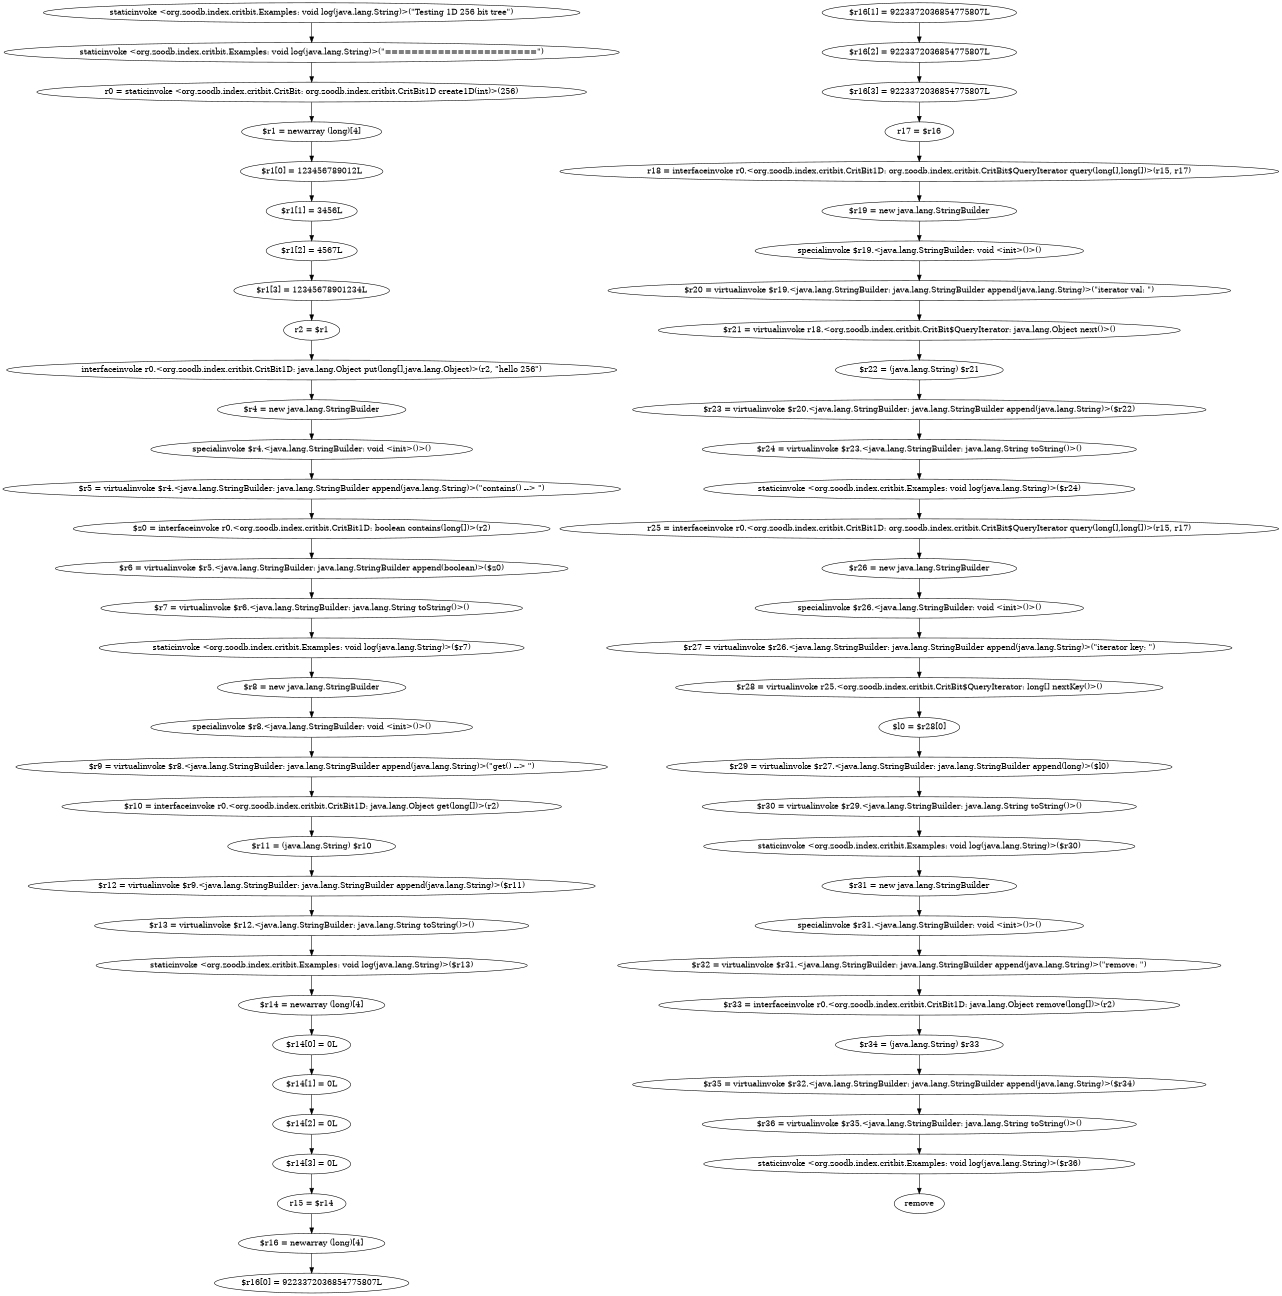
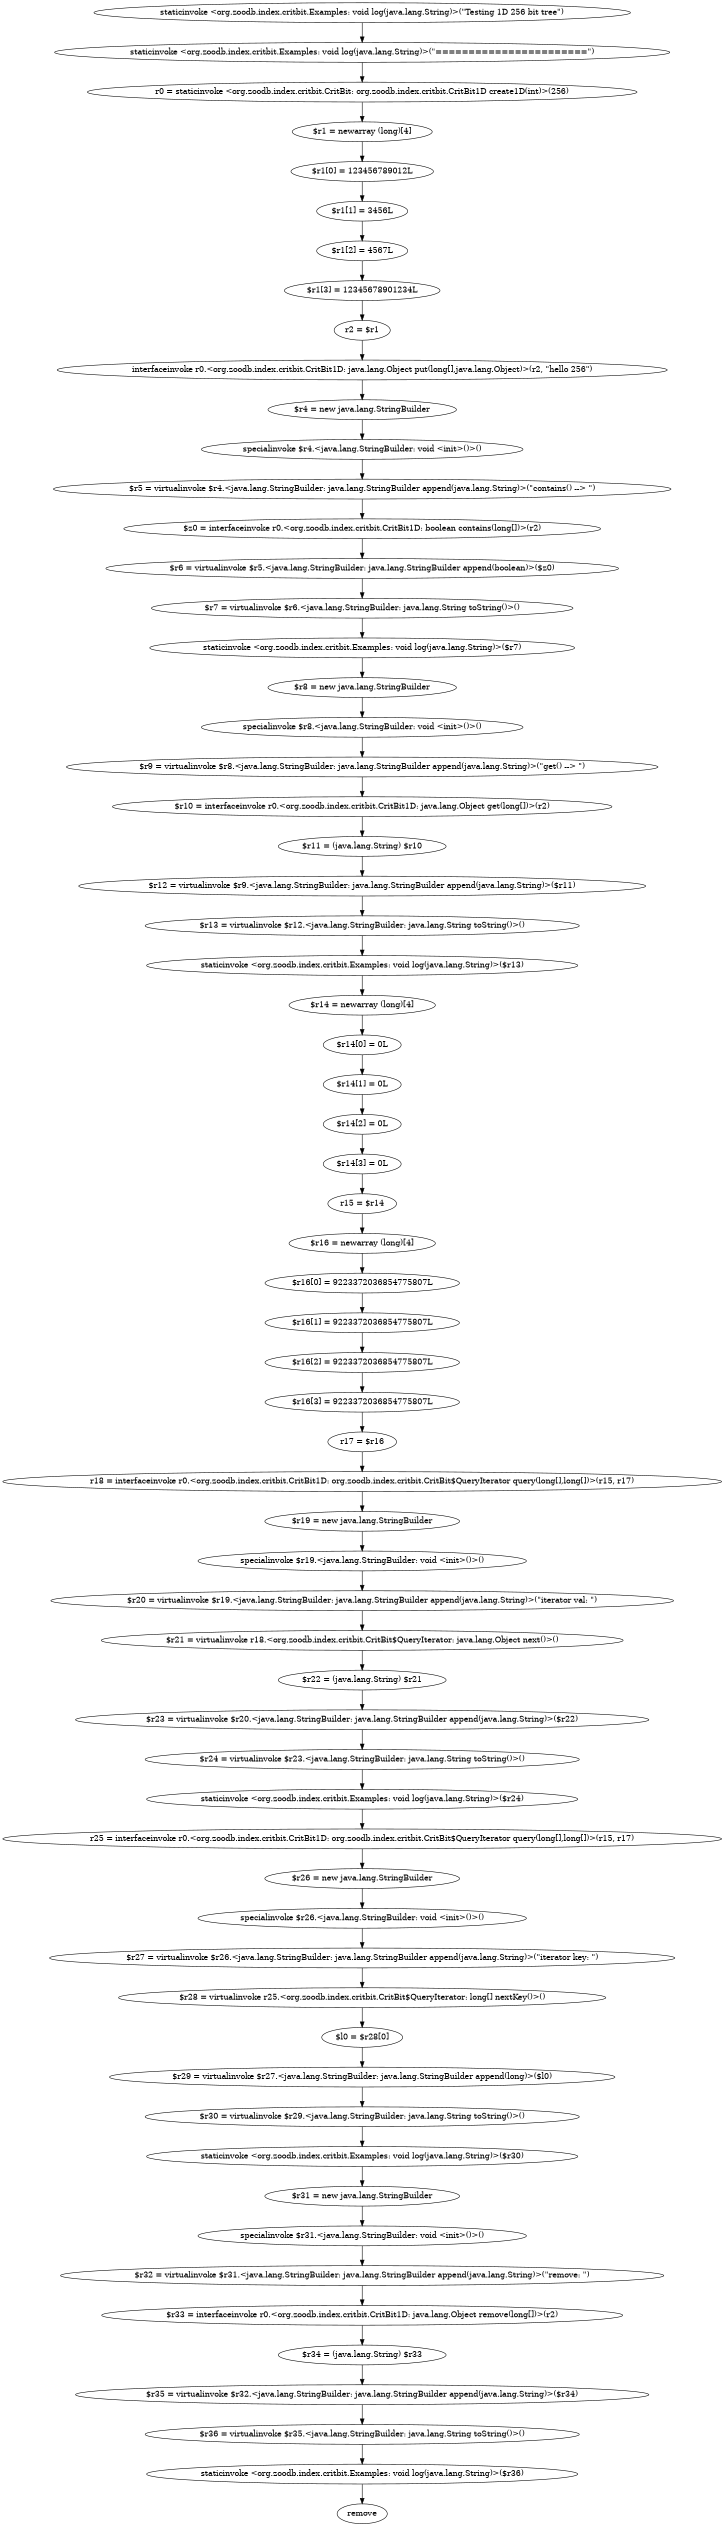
  digraph {
    "staticinvoke <org.zoodb.index.critbit.Examples: void log(java.lang.String)>(\"Testing 1D 256 bit tree\")"
    "staticinvoke <org.zoodb.index.critbit.Examples: void log(java.lang.String)>(\"=======================\")"
    "r0 = staticinvoke <org.zoodb.index.critbit.CritBit: org.zoodb.index.critbit.CritBit1D create1D(int)>(256)"
    "$r1 = newarray (long)[4]"
    "$r1[0] = 123456789012L"
    "$r1[1] = 3456L"
    "$r1[2] = 4567L"
    "$r1[3] = 12345678901234L"
    "r2 = $r1"
    "interfaceinvoke r0.<org.zoodb.index.critbit.CritBit1D: java.lang.Object put(long[],java.lang.Object)>(r2, \"hello 256\")"
    "$r4 = new java.lang.StringBuilder"
    "specialinvoke $r4.<java.lang.StringBuilder: void <init>()>()"
    "$r5 = virtualinvoke $r4.<java.lang.StringBuilder: java.lang.StringBuilder append(java.lang.String)>(\"contains() --> \")"
    "$z0 = interfaceinvoke r0.<org.zoodb.index.critbit.CritBit1D: boolean contains(long[])>(r2)"
    "$r6 = virtualinvoke $r5.<java.lang.StringBuilder: java.lang.StringBuilder append(boolean)>($z0)"
    "$r7 = virtualinvoke $r6.<java.lang.StringBuilder: java.lang.String toString()>()"
    "staticinvoke <org.zoodb.index.critbit.Examples: void log(java.lang.String)>($r7)"
    "$r8 = new java.lang.StringBuilder"
    "specialinvoke $r8.<java.lang.StringBuilder: void <init>()>()"
    "$r9 = virtualinvoke $r8.<java.lang.StringBuilder: java.lang.StringBuilder append(java.lang.String)>(\"get() --> \")"
    "$r10 = interfaceinvoke r0.<org.zoodb.index.critbit.CritBit1D: java.lang.Object get(long[])>(r2)"
    "$r11 = (java.lang.String) $r10"
    "$r12 = virtualinvoke $r9.<java.lang.StringBuilder: java.lang.StringBuilder append(java.lang.String)>($r11)"
    "$r13 = virtualinvoke $r12.<java.lang.StringBuilder: java.lang.String toString()>()"
    "staticinvoke <org.zoodb.index.critbit.Examples: void log(java.lang.String)>($r13)"
    "$r14 = newarray (long)[4]"
    "$r14[0] = 0L"
    "$r14[1] = 0L"
    "$r14[2] = 0L"
    "$r14[3] = 0L"
    "r15 = $r14"
    "$r16 = newarray (long)[4]"
    "$r16[0] = 9223372036854775807L"
    "$r16[1] = 9223372036854775807L"
    "$r16[2] = 9223372036854775807L"
    "$r16[3] = 9223372036854775807L"
    "r17 = $r16"
    "r18 = interfaceinvoke r0.<org.zoodb.index.critbit.CritBit1D: org.zoodb.index.critbit.CritBit$QueryIterator query(long[],long[])>(r15, r17)"
    "$r19 = new java.lang.StringBuilder"
    "specialinvoke $r19.<java.lang.StringBuilder: void <init>()>()"
    "$r20 = virtualinvoke $r19.<java.lang.StringBuilder: java.lang.StringBuilder append(java.lang.String)>(\"iterator val: \")"
    "$r21 = virtualinvoke r18.<org.zoodb.index.critbit.CritBit$QueryIterator: java.lang.Object next()>()"
    "$r22 = (java.lang.String) $r21"
    "$r23 = virtualinvoke $r20.<java.lang.StringBuilder: java.lang.StringBuilder append(java.lang.String)>($r22)"
    "$r24 = virtualinvoke $r23.<java.lang.StringBuilder: java.lang.String toString()>()"
    "staticinvoke <org.zoodb.index.critbit.Examples: void log(java.lang.String)>($r24)"
    "r25 = interfaceinvoke r0.<org.zoodb.index.critbit.CritBit1D: org.zoodb.index.critbit.CritBit$QueryIterator query(long[],long[])>(r15, r17)"
    "$r26 = new java.lang.StringBuilder"
    "specialinvoke $r26.<java.lang.StringBuilder: void <init>()>()"
    "$r27 = virtualinvoke $r26.<java.lang.StringBuilder: java.lang.StringBuilder append(java.lang.String)>(\"iterator key: \")"
    "$r28 = virtualinvoke r25.<org.zoodb.index.critbit.CritBit$QueryIterator: long[] nextKey()>()"
    "$l0 = $r28[0]"
    "$r29 = virtualinvoke $r27.<java.lang.StringBuilder: java.lang.StringBuilder append(long)>($l0)"
    "$r30 = virtualinvoke $r29.<java.lang.StringBuilder: java.lang.String toString()>()"
    "staticinvoke <org.zoodb.index.critbit.Examples: void log(java.lang.String)>($r30)"
    "$r31 = new java.lang.StringBuilder"
    "specialinvoke $r31.<java.lang.StringBuilder: void <init>()>()"
    "$r32 = virtualinvoke $r31.<java.lang.StringBuilder: java.lang.StringBuilder append(java.lang.String)>(\"remove: \")"
    "$r33 = interfaceinvoke r0.<org.zoodb.index.critbit.CritBit1D: java.lang.Object remove(long[])>(r2)"
    "$r34 = (java.lang.String) $r33"
    "$r35 = virtualinvoke $r32.<java.lang.StringBuilder: java.lang.StringBuilder append(java.lang.String)>($r34)"
    "$r36 = virtualinvoke $r35.<java.lang.StringBuilder: java.lang.String toString()>()"
    "staticinvoke <org.zoodb.index.critbit.Examples: void log(java.lang.String)>($r36)"
    n64 [label=remove]
    "staticinvoke <org.zoodb.index.critbit.Examples: void log(java.lang.String)>(\"Testing 1D 256 bit tree\")" -> "staticinvoke <org.zoodb.index.critbit.Examples: void log(java.lang.String)>(\"=======================\")"
    "staticinvoke <org.zoodb.index.critbit.Examples: void log(java.lang.String)>(\"=======================\")" -> "r0 = staticinvoke <org.zoodb.index.critbit.CritBit: org.zoodb.index.critbit.CritBit1D create1D(int)>(256)"
    "r0 = staticinvoke <org.zoodb.index.critbit.CritBit: org.zoodb.index.critbit.CritBit1D create1D(int)>(256)" -> "$r1 = newarray (long)[4]"
    "$r1 = newarray (long)[4]" -> "$r1[0] = 123456789012L"
    "$r1[0] = 123456789012L" -> "$r1[1] = 3456L"
    "$r1[1] = 3456L" -> "$r1[2] = 4567L"
    "$r1[2] = 4567L" -> "$r1[3] = 12345678901234L"
    "$r1[3] = 12345678901234L" -> "r2 = $r1"
    "r2 = $r1" -> "interfaceinvoke r0.<org.zoodb.index.critbit.CritBit1D: java.lang.Object put(long[],java.lang.Object)>(r2, \"hello 256\")"
    "interfaceinvoke r0.<org.zoodb.index.critbit.CritBit1D: java.lang.Object put(long[],java.lang.Object)>(r2, \"hello 256\")" -> "$r4 = new java.lang.StringBuilder"
    "$r4 = new java.lang.StringBuilder" -> "specialinvoke $r4.<java.lang.StringBuilder: void <init>()>()"
    "specialinvoke $r4.<java.lang.StringBuilder: void <init>()>()" -> "$r5 = virtualinvoke $r4.<java.lang.StringBuilder: java.lang.StringBuilder append(java.lang.String)>(\"contains() --> \")"
    "$r5 = virtualinvoke $r4.<java.lang.StringBuilder: java.lang.StringBuilder append(java.lang.String)>(\"contains() --> \")" -> "$z0 = interfaceinvoke r0.<org.zoodb.index.critbit.CritBit1D: boolean contains(long[])>(r2)"
    "$z0 = interfaceinvoke r0.<org.zoodb.index.critbit.CritBit1D: boolean contains(long[])>(r2)" -> "$r6 = virtualinvoke $r5.<java.lang.StringBuilder: java.lang.StringBuilder append(boolean)>($z0)"
    "$r6 = virtualinvoke $r5.<java.lang.StringBuilder: java.lang.StringBuilder append(boolean)>($z0)" -> "$r7 = virtualinvoke $r6.<java.lang.StringBuilder: java.lang.String toString()>()"
    "$r7 = virtualinvoke $r6.<java.lang.StringBuilder: java.lang.String toString()>()" -> "staticinvoke <org.zoodb.index.critbit.Examples: void log(java.lang.String)>($r7)"
    "staticinvoke <org.zoodb.index.critbit.Examples: void log(java.lang.String)>($r7)" -> "$r8 = new java.lang.StringBuilder"
    "$r8 = new java.lang.StringBuilder" -> "specialinvoke $r8.<java.lang.StringBuilder: void <init>()>()"
    "specialinvoke $r8.<java.lang.StringBuilder: void <init>()>()" -> "$r9 = virtualinvoke $r8.<java.lang.StringBuilder: java.lang.StringBuilder append(java.lang.String)>(\"get() --> \")"
    "$r9 = virtualinvoke $r8.<java.lang.StringBuilder: java.lang.StringBuilder append(java.lang.String)>(\"get() --> \")" -> "$r10 = interfaceinvoke r0.<org.zoodb.index.critbit.CritBit1D: java.lang.Object get(long[])>(r2)"
    "$r10 = interfaceinvoke r0.<org.zoodb.index.critbit.CritBit1D: java.lang.Object get(long[])>(r2)" -> "$r11 = (java.lang.String) $r10"
    "$r11 = (java.lang.String) $r10" -> "$r12 = virtualinvoke $r9.<java.lang.StringBuilder: java.lang.StringBuilder append(java.lang.String)>($r11)"
    "$r12 = virtualinvoke $r9.<java.lang.StringBuilder: java.lang.StringBuilder append(java.lang.String)>($r11)" -> "$r13 = virtualinvoke $r12.<java.lang.StringBuilder: java.lang.String toString()>()"
    "$r13 = virtualinvoke $r12.<java.lang.StringBuilder: java.lang.String toString()>()" -> "staticinvoke <org.zoodb.index.critbit.Examples: void log(java.lang.String)>($r13)"
    "staticinvoke <org.zoodb.index.critbit.Examples: void log(java.lang.String)>($r13)" -> "$r14 = newarray (long)[4]"
    "$r14 = newarray (long)[4]" -> "$r14[0] = 0L"
    "$r14[0] = 0L" -> "$r14[1] = 0L"
    "$r14[1] = 0L" -> "$r14[2] = 0L"
    "$r14[2] = 0L" -> "$r14[3] = 0L"
    "$r14[3] = 0L" -> "r15 = $r14"
    "r15 = $r14" -> "$r16 = newarray (long)[4]"
    "$r16 = newarray (long)[4]" -> "$r16[0] = 9223372036854775807L"
+   "$r16[0] = 9223372036854775807L" -> "$r16[1] = 9223372036854775807L"
    "$r16[1] = 9223372036854775807L" -> "$r16[2] = 9223372036854775807L"
    "$r16[2] = 9223372036854775807L" -> "$r16[3] = 9223372036854775807L"
    "$r16[3] = 9223372036854775807L" -> "r17 = $r16"
    "r17 = $r16" -> "r18 = interfaceinvoke r0.<org.zoodb.index.critbit.CritBit1D: org.zoodb.index.critbit.CritBit$QueryIterator query(long[],long[])>(r15, r17)"
    "r18 = interfaceinvoke r0.<org.zoodb.index.critbit.CritBit1D: org.zoodb.index.critbit.CritBit$QueryIterator query(long[],long[])>(r15, r17)" -> "$r19 = new java.lang.StringBuilder"
    "$r19 = new java.lang.StringBuilder" -> "specialinvoke $r19.<java.lang.StringBuilder: void <init>()>()"
    "specialinvoke $r19.<java.lang.StringBuilder: void <init>()>()" -> "$r20 = virtualinvoke $r19.<java.lang.StringBuilder: java.lang.StringBuilder append(java.lang.String)>(\"iterator val: \")"
    "$r20 = virtualinvoke $r19.<java.lang.StringBuilder: java.lang.StringBuilder append(java.lang.String)>(\"iterator val: \")" -> "$r21 = virtualinvoke r18.<org.zoodb.index.critbit.CritBit$QueryIterator: java.lang.Object next()>()"
    "$r21 = virtualinvoke r18.<org.zoodb.index.critbit.CritBit$QueryIterator: java.lang.Object next()>()" -> "$r22 = (java.lang.String) $r21"
    "$r22 = (java.lang.String) $r21" -> "$r23 = virtualinvoke $r20.<java.lang.StringBuilder: java.lang.StringBuilder append(java.lang.String)>($r22)"
    "$r23 = virtualinvoke $r20.<java.lang.StringBuilder: java.lang.StringBuilder append(java.lang.String)>($r22)" -> "$r24 = virtualinvoke $r23.<java.lang.StringBuilder: java.lang.String toString()>()"
    "$r24 = virtualinvoke $r23.<java.lang.StringBuilder: java.lang.String toString()>()" -> "staticinvoke <org.zoodb.index.critbit.Examples: void log(java.lang.String)>($r24)"
    "staticinvoke <org.zoodb.index.critbit.Examples: void log(java.lang.String)>($r24)" -> "r25 = interfaceinvoke r0.<org.zoodb.index.critbit.CritBit1D: org.zoodb.index.critbit.CritBit$QueryIterator query(long[],long[])>(r15, r17)"
    "r25 = interfaceinvoke r0.<org.zoodb.index.critbit.CritBit1D: org.zoodb.index.critbit.CritBit$QueryIterator query(long[],long[])>(r15, r17)" -> "$r26 = new java.lang.StringBuilder"
    "$r26 = new java.lang.StringBuilder" -> "specialinvoke $r26.<java.lang.StringBuilder: void <init>()>()"
    "specialinvoke $r26.<java.lang.StringBuilder: void <init>()>()" -> "$r27 = virtualinvoke $r26.<java.lang.StringBuilder: java.lang.StringBuilder append(java.lang.String)>(\"iterator key: \")"
    "$r27 = virtualinvoke $r26.<java.lang.StringBuilder: java.lang.StringBuilder append(java.lang.String)>(\"iterator key: \")" -> "$r28 = virtualinvoke r25.<org.zoodb.index.critbit.CritBit$QueryIterator: long[] nextKey()>()"
    "$r28 = virtualinvoke r25.<org.zoodb.index.critbit.CritBit$QueryIterator: long[] nextKey()>()" -> "$l0 = $r28[0]"
    "$l0 = $r28[0]" -> "$r29 = virtualinvoke $r27.<java.lang.StringBuilder: java.lang.StringBuilder append(long)>($l0)"
    "$r29 = virtualinvoke $r27.<java.lang.StringBuilder: java.lang.StringBuilder append(long)>($l0)" -> "$r30 = virtualinvoke $r29.<java.lang.StringBuilder: java.lang.String toString()>()"
    "$r30 = virtualinvoke $r29.<java.lang.StringBuilder: java.lang.String toString()>()" -> "staticinvoke <org.zoodb.index.critbit.Examples: void log(java.lang.String)>($r30)"
    "staticinvoke <org.zoodb.index.critbit.Examples: void log(java.lang.String)>($r30)" -> "$r31 = new java.lang.StringBuilder"
    "$r31 = new java.lang.StringBuilder" -> "specialinvoke $r31.<java.lang.StringBuilder: void <init>()>()"
    "specialinvoke $r31.<java.lang.StringBuilder: void <init>()>()" -> "$r32 = virtualinvoke $r31.<java.lang.StringBuilder: java.lang.StringBuilder append(java.lang.String)>(\"remove: \")"
    "$r32 = virtualinvoke $r31.<java.lang.StringBuilder: java.lang.StringBuilder append(java.lang.String)>(\"remove: \")" -> "$r33 = interfaceinvoke r0.<org.zoodb.index.critbit.CritBit1D: java.lang.Object remove(long[])>(r2)"
    "$r33 = interfaceinvoke r0.<org.zoodb.index.critbit.CritBit1D: java.lang.Object remove(long[])>(r2)" -> "$r34 = (java.lang.String) $r33"
    "$r34 = (java.lang.String) $r33" -> "$r35 = virtualinvoke $r32.<java.lang.StringBuilder: java.lang.StringBuilder append(java.lang.String)>($r34)"
    "$r35 = virtualinvoke $r32.<java.lang.StringBuilder: java.lang.StringBuilder append(java.lang.String)>($r34)" -> "$r36 = virtualinvoke $r35.<java.lang.StringBuilder: java.lang.String toString()>()"
    "$r36 = virtualinvoke $r35.<java.lang.StringBuilder: java.lang.String toString()>()" -> "staticinvoke <org.zoodb.index.critbit.Examples: void log(java.lang.String)>($r36)"
    "staticinvoke <org.zoodb.index.critbit.Examples: void log(java.lang.String)>($r36)" -> n64
  }
